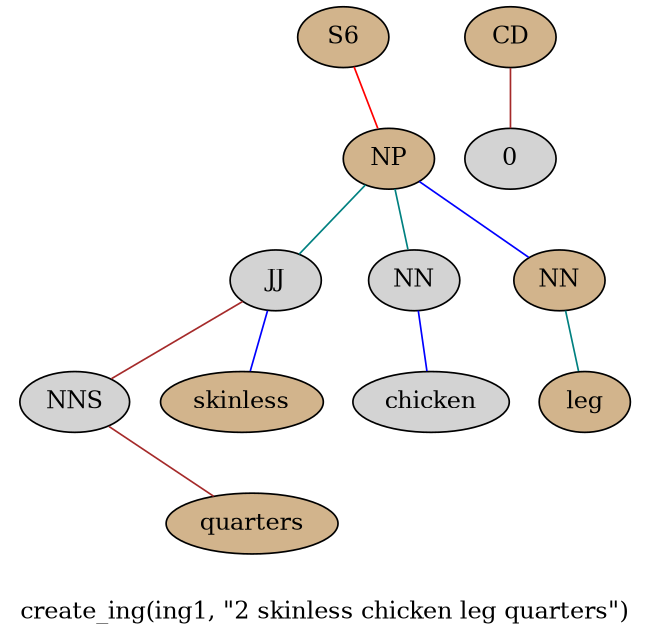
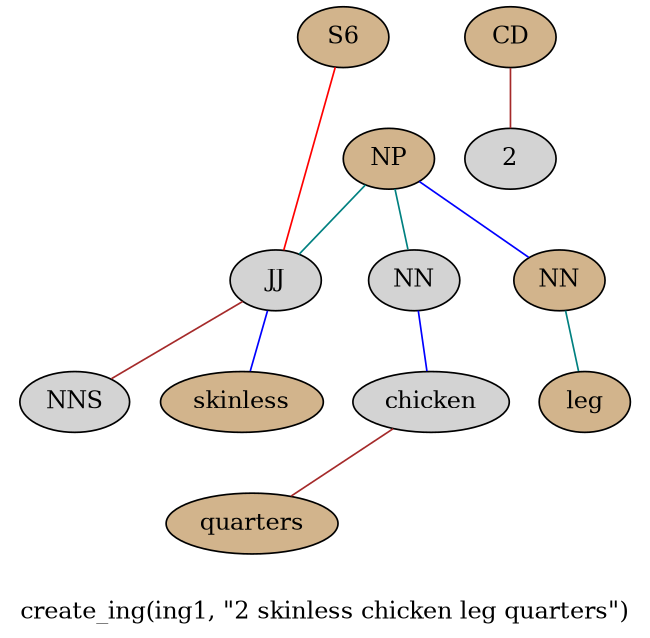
  graph {
    label="create_ing(ing1, \"2 skinless chicken leg quarters\")"
    node [fillcolor=tan style=filled]
    edge [color=teal]
    n1 [label=S6]
    n2 [label=NP]
    n3 [fillcolor=lightgrey label=JJ]
    n4 [fillcolor=lightgrey label=NN]
    n5 [label=NN]
    n6 [label=CD]
-   n7 [fillcolor=lightgrey label=0]
+   n7 [fillcolor=lightgrey label=2]
    n8 [fillcolor=lightgrey label=NNS]
    n9 [label=skinless]
    n10 [fillcolor=lightgrey label=chicken]
    n11 [label=leg]
    n12 [label=quarters]
-   n1 -- n2 [color=red]
+   n1 -- n3 [color=red]
    n2 -- n3
    n2 -- n4
    n2 -- n5 [color=blue]
    n3 -- n8 [color=brown]
    n3 -- n9 [color=blue]
    n4 -- n10 [color=blue]
    n5 -- n11
    n6 -- n7 [color=brown]
-   n8 -- n12 [color=brown]
+   n10 -- n12 [color=brown]
  }
